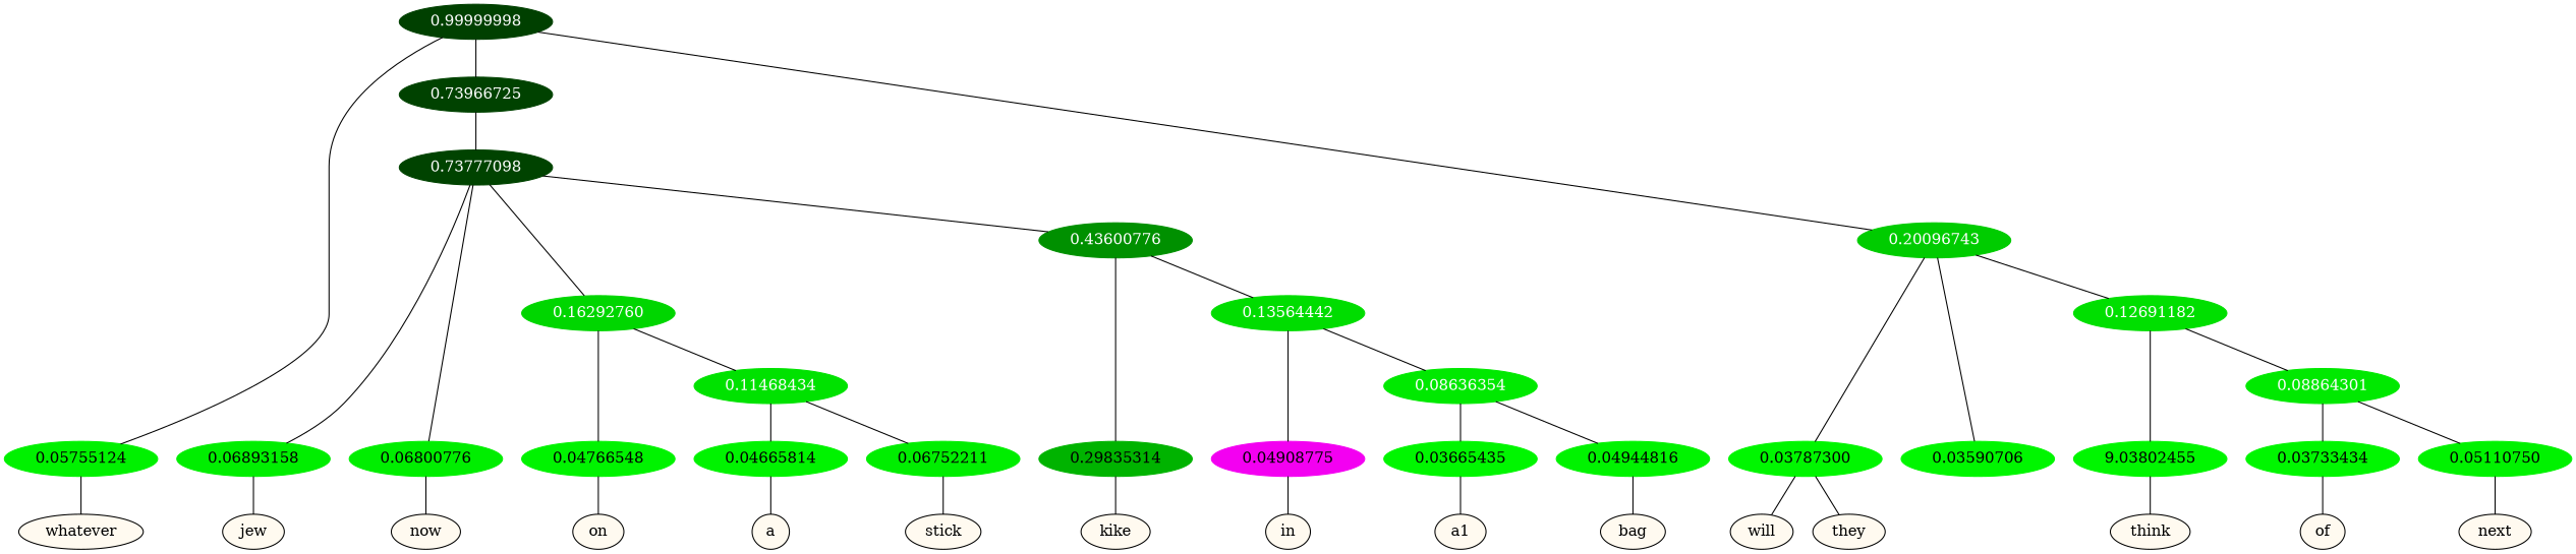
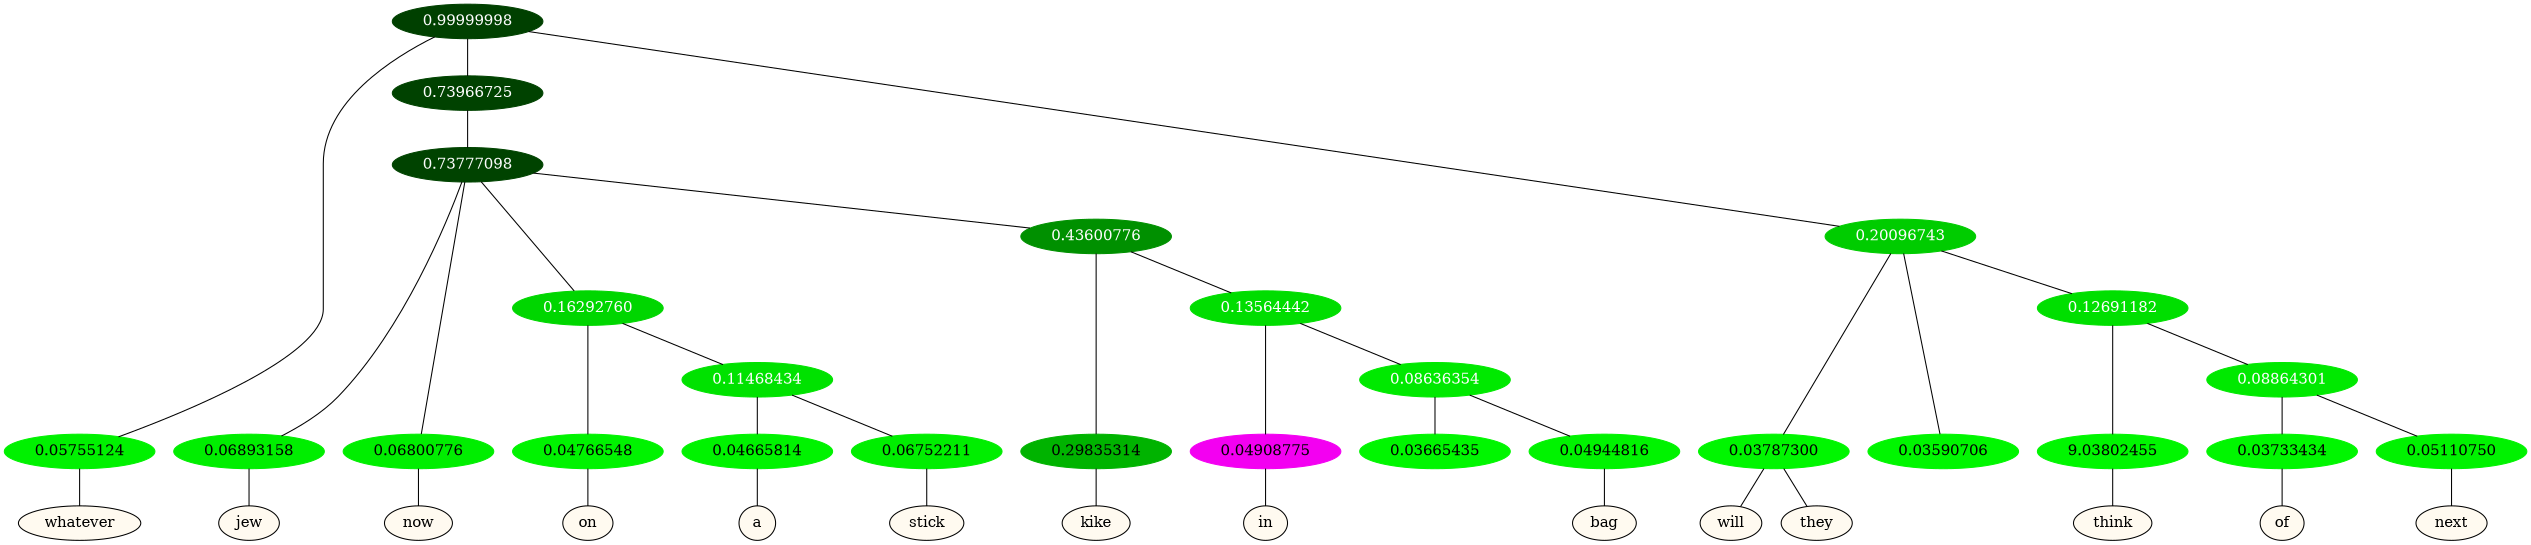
  graph {
    node [color=black format=png nodesep=0.001 ordering=out overlap_scaling=0.01 ranksep=0.001 style=filled]
    n1 [fillcolor=floralwhite height=0.15 label=jew style="filled,solid" width=0.15]
    n2 [fillcolor=floralwhite height=0.15 label=on style="filled,solid" width=0.15]
    n3 [fillcolor=floralwhite height=0.15 label=a style="filled,solid" width=0.15]
    n4 [fillcolor=floralwhite height=0.15 label=stick style="filled,solid" width=0.15]
    n5 [fillcolor=floralwhite height=0.15 label=now style="filled,solid" width=0.15]
    n6 [fillcolor=floralwhite height=0.15 label=kike style="filled,solid" width=0.15]
    n7 [fillcolor=floralwhite height=0.15 label=in style="filled,solid" width=0.15]
-   n8 [fillcolor=floralwhite height=0.15 label=a1 style="filled,solid" width=0.15]
    n9 [fillcolor=floralwhite height=0.15 label=bag style="filled,solid" width=0.15]
    n10 [fillcolor=floralwhite height=0.15 label=whatever style="filled,solid" width=0.15]
    n11 [fillcolor=floralwhite height=0.15 label=will style="filled,solid" width=0.15]
    n12 [fillcolor=floralwhite height=0.15 label=they style="filled,solid" width=0.15]
    n13 [fillcolor=floralwhite height=0.15 label=think style="filled,solid" width=0.15]
    n14 [fillcolor=floralwhite height=0.15 label=of style="filled,solid" width=0.15]
    n15 [fillcolor=floralwhite height=0.15 label=next style="filled,solid" width=0.15]
    n16 [color="0.334 1.000 0.931" fontcolor=black height=0.15 label=0.06893158 width=0.15]
    n17 [color="0.334 1.000 0.952" fontcolor=black height=0.15 label=0.04766548 width=0.15]
    n18 [color="0.334 1.000 0.953" fontcolor=black height=0.15 label=0.04665814 width=0.15]
    n19 [color="0.334 1.000 0.932" fontcolor=black height=0.15 label=0.06752211 width=0.15]
    n20 [color="0.334 1.000 0.932" fontcolor=black height=0.15 label=0.06800776 width=0.15]
    n21 [color="0.334 1.000 0.702" fontcolor=black height=0.15 label=0.29835314 width=0.15]
    n22 [color="0.835 1.000 0.951" fontcolor=black height=0.15 label=0.04908775 width=0.15]
    n23 [color="0.334 1.000 0.963" fontcolor=black height=0.15 label=0.03665435 width=0.15]
    n24 [color="0.334 1.000 0.951" fontcolor=black height=0.15 label=0.04944816 width=0.15]
    n25 [color="0.334 1.000 0.942" fontcolor=black height=0.15 label=0.05755124 width=0.15]
    n26 [color="0.334 1.000 0.962" fontcolor=black height=0.15 label=0.03787300 width=0.15]
    n27 [color="0.334 1.000 0.964" fontcolor=black height=0.15 label=0.03590706 width=0.15]
    n28 [color="0.334 1.000 0.962" fontcolor=black height=0.15 label=9.03802455 width=0.15]
    n29 [color="0.334 1.000 0.963" fontcolor=black height=0.15 label=0.03733434 width=0.15]
    n30 [color="0.334 1.000 0.949" fontcolor=black height=0.15 label=0.05110750 width=0.15]
    n31 [color="0.334 1.000 0.250" fontcolor=grey99 height=0.15 label=0.99999998 width=0.15]
    n32 [color="0.334 1.000 0.260" fontcolor=grey99 height=0.15 label=0.73966725 width=0.15]
    n33 [color="0.334 1.000 0.799" fontcolor=grey99 height=0.15 label=0.20096743 width=0.15]
    n34 [color="0.334 1.000 0.262" fontcolor=grey99 height=0.15 label=0.73777098 width=0.15]
    n35 [color="0.334 1.000 0.873" fontcolor=grey99 height=0.15 label=0.12691182 width=0.15]
    n36 [color="0.334 1.000 0.837" fontcolor=grey99 height=0.15 label=0.16292760 width=0.15]
    n37 [color="0.334 1.000 0.564" fontcolor=grey99 height=0.15 label=0.43600776 width=0.15]
    n38 [color="0.334 1.000 0.911" fontcolor=grey99 height=0.15 label=0.08864301 width=0.15]
    n39 [color="0.334 1.000 0.885" fontcolor=grey99 height=0.15 label=0.11468434 width=0.15]
    n40 [color="0.334 1.000 0.864" fontcolor=grey99 height=0.15 label=0.13564442 width=0.15]
    n41 [color="0.334 1.000 0.914" fontcolor=grey99 height=0.15 label=0.08636354 width=0.15]
    subgraph sub_1 {
      rank=same
      n1
      n2
      n3
      n4
      n5
      n6
      n7
-     n8
      n9
      n10
      n11
      n12
      n13
      n14
      n15
    }
    subgraph sub_2 {
      rank=same
      n16
      n17
      n18
      n19
      n20
      n21
      n22
      n23
      n24
      n25
      n26
      n27
      n28
      n29
      n30
    }
    n16 -- n1
    n17 -- n2
    n18 -- n3
    n19 -- n4
    n20 -- n5
    n21 -- n6
    n22 -- n7
-   n23 -- n8
    n24 -- n9
    n25 -- n10
    n26 -- n11
    n26 -- n12
    n28 -- n13
    n29 -- n14
    n30 -- n15
    n31 -- n25
    n31 -- n32
    n31 -- n33
    n32 -- n34
    n33 -- n26
    n33 -- n27
    n33 -- n35
    n34 -- n16
    n34 -- n20
    n34 -- n36
    n34 -- n37
    n35 -- n28
    n35 -- n38
    n36 -- n17
    n36 -- n39
    n37 -- n21
    n37 -- n40
    n38 -- n29
    n38 -- n30
    n39 -- n18
    n39 -- n19
    n40 -- n22
    n40 -- n41
    n41 -- n23
    n41 -- n24
  }
